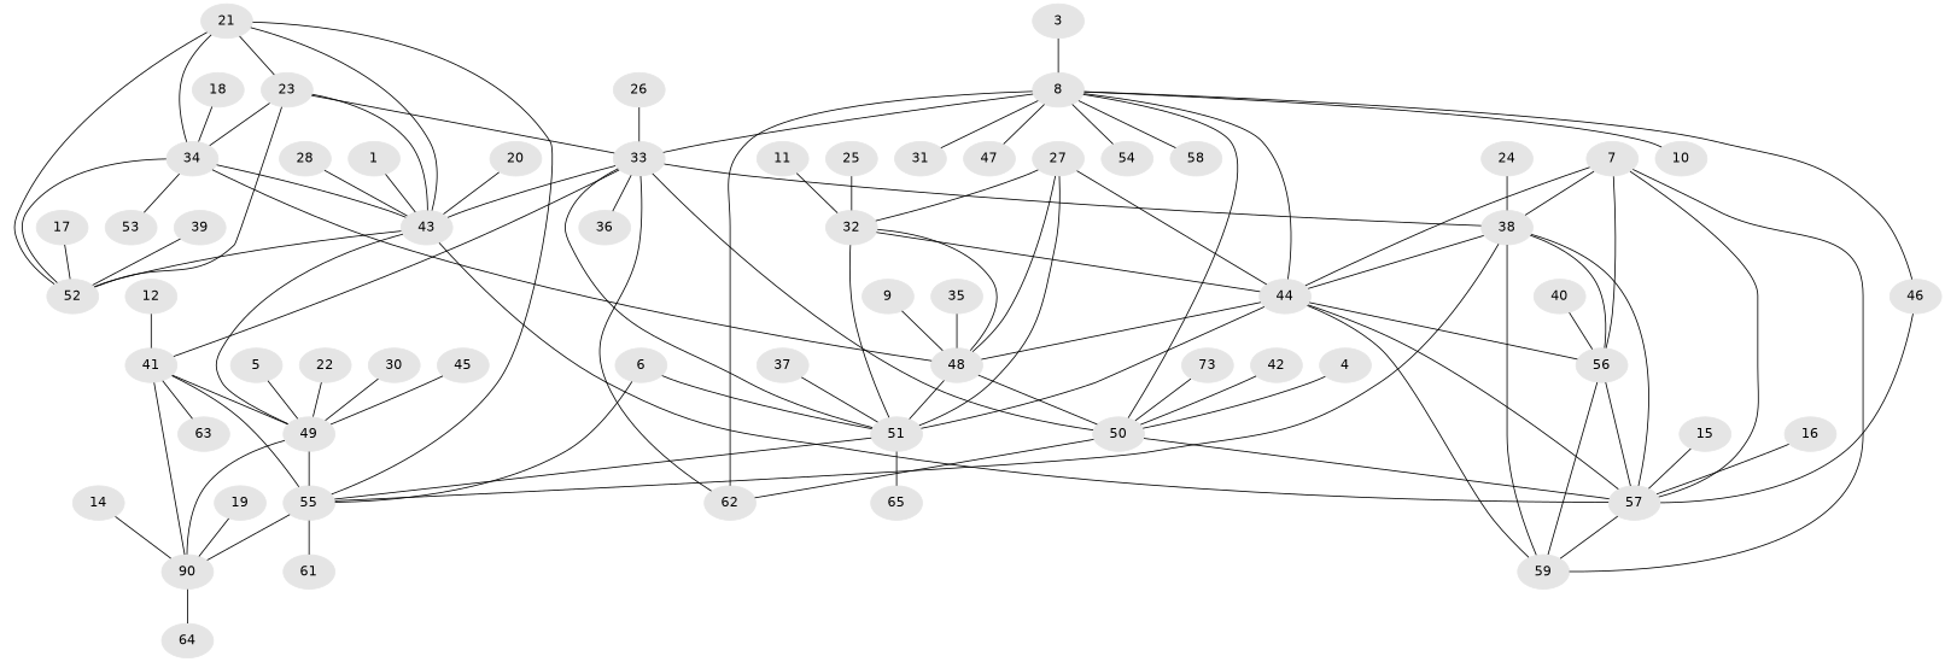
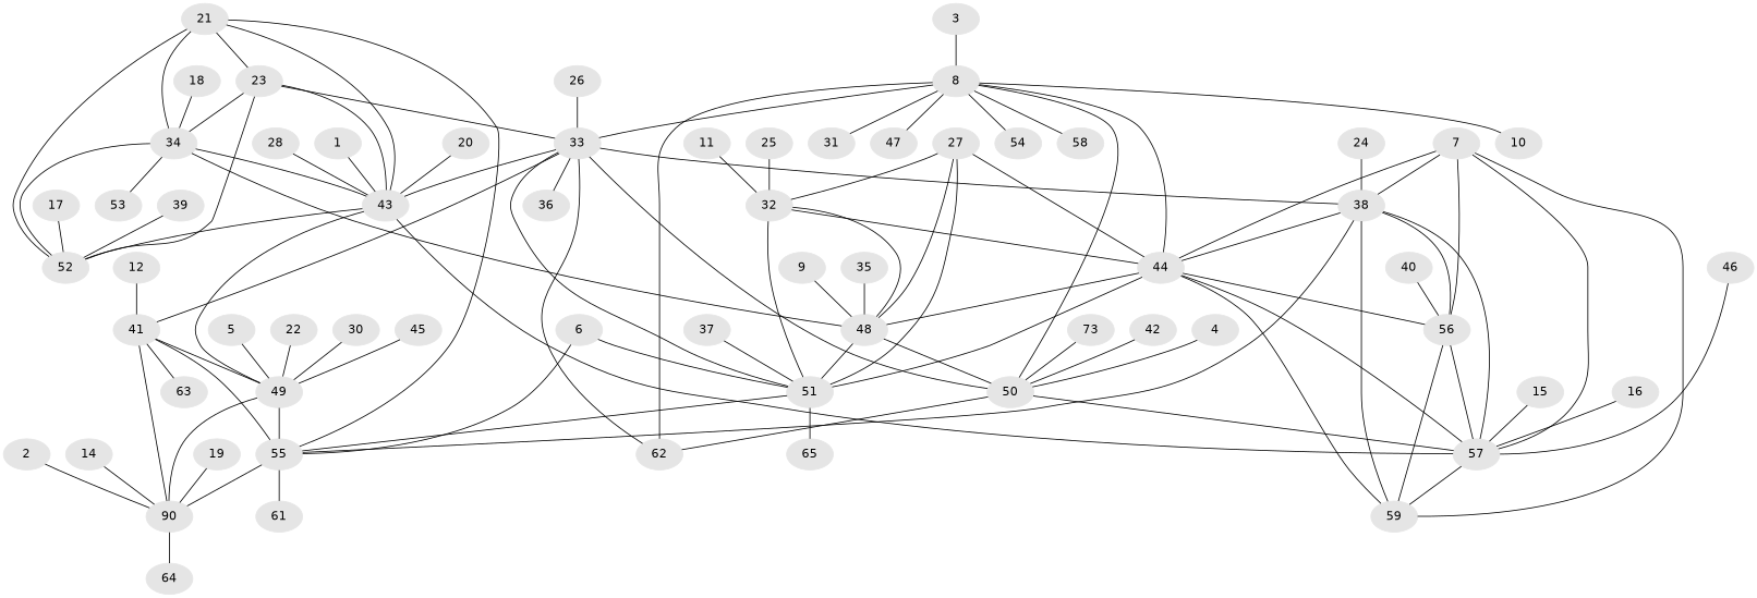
  graph {
    fontname="DejaVu Sans"
    node [color=gray90 fontname="DejaVu Sans" style=filled]
    edge [fontname="DejaVu Sans" weight=1.0]
    1
    43
    49
    57
    52
    n6 [label=90]
+   2
    64
    3
    8
    50
    44
    10
    31
    33
    46
    47
    54
    58
    62
    4
    5
    55
    6
    51
    65
    61
    7
    38
    56
    59
    48
    41
    36
    9
    11
    32
    12
    63
    n40 [label=73]
    14
    15
    16
    17
    18
    34
    53
    19
    20
    21
    23
    22
    24
    25
    26
    27
    28
    30
    35
    37
    39
    40
    42
    45
    1 -- 43
    43 -- 49
    43 -- 57
    43 -- 52 [weight=2.0]
    49 -- n6 [weight=2.0]
    49 -- 55 [weight=4.0]
    57 -- 59
    n6 -- 64
+   2 -- n6
    3 -- 8
    8 -- 50 [weight=3.0]
    8 -- 44
    8 -- 10
    8 -- 31
    8 -- 33 [weight=3.0]
-   8 -- 46
    8 -- 47
    8 -- 54
    8 -- 58
    8 -- 62 [weight=3.0]
    50 -- 57
    50 -- 62
    44 -- 57
    44 -- 51 [weight=2.0]
    44 -- 56
    44 -- 59
    44 -- 48
    33 -- 43
    33 -- 50
    33 -- 62
    33 -- 51
    33 -- 38
    33 -- 41 [weight=2.0]
    33 -- 36
    46 -- 57
    4 -- 50
    5 -- 49
    55 -- n6 [weight=2.0]
    55 -- 61
    6 -- 55
    6 -- 51
    51 -- 55
    51 -- 65
    7 -- 57
    7 -- 44
    7 -- 38
    7 -- 56
    7 -- 59
    38 -- 57
    38 -- 44
    38 -- 55
    38 -- 56
    38 -- 59
    56 -- 57
    56 -- 59
    48 -- 50
    48 -- 51 [weight=2.0]
    41 -- 49 [weight=2.0]
    41 -- n6
    41 -- 55 [weight=2.0]
    41 -- 63
    9 -- 48
    11 -- 32
    32 -- 44
    32 -- 51 [weight=2.0]
    32 -- 48
    12 -- 41
    n40 -- 50
    14 -- n6
    15 -- 57
    16 -- 57
    17 -- 52
    18 -- 34
    34 -- 43
    34 -- 52 [weight=2.0]
    34 -- 48
    34 -- 53
    19 -- n6
    20 -- 43
    21 -- 43
    21 -- 52 [weight=2.0]
    21 -- 55
    21 -- 34
    21 -- 23
    23 -- 43 [weight=2.0]
    23 -- 52 [weight=2.0]
    23 -- 33
    23 -- 34
    22 -- 49
    24 -- 38
    25 -- 32
    26 -- 33
    27 -- 44
    27 -- 51 [weight=2.0]
    27 -- 48
    27 -- 32
    28 -- 43
    30 -- 49
    35 -- 48
    37 -- 51
    39 -- 52
    40 -- 56
    42 -- 50
    45 -- 49
  }
